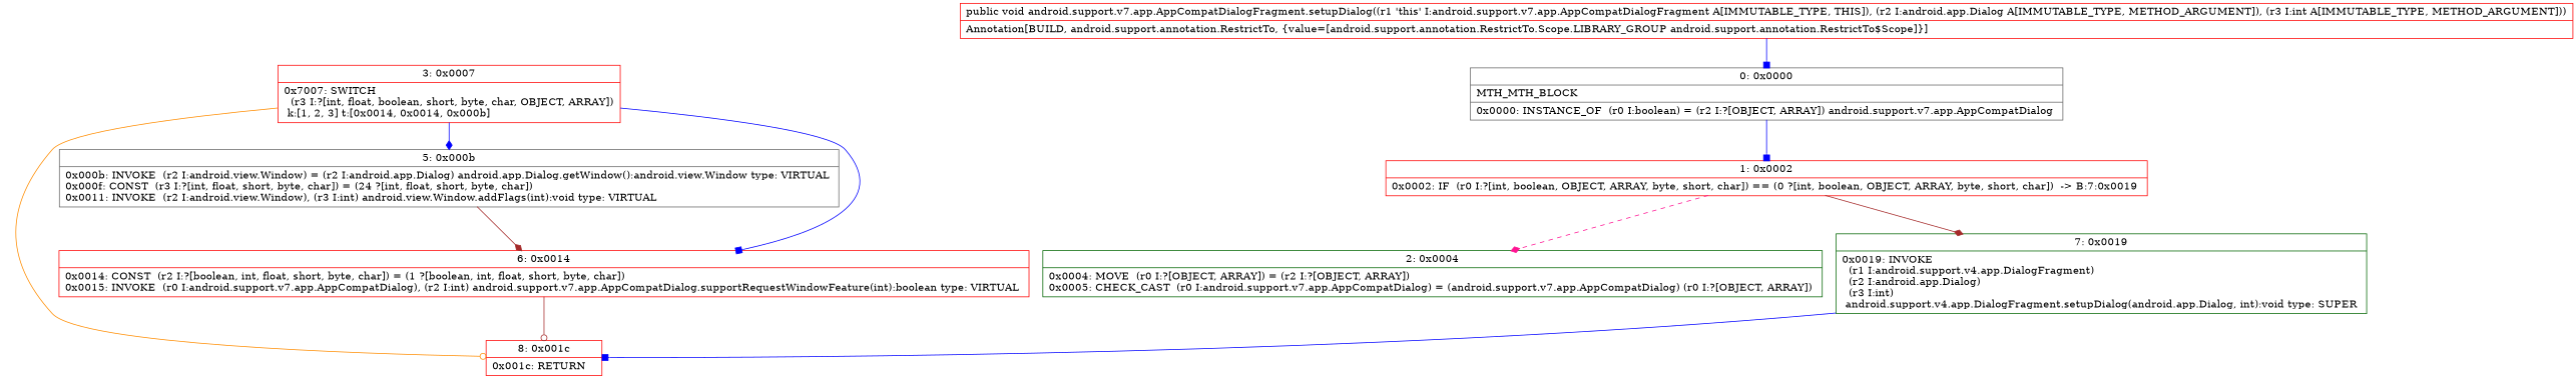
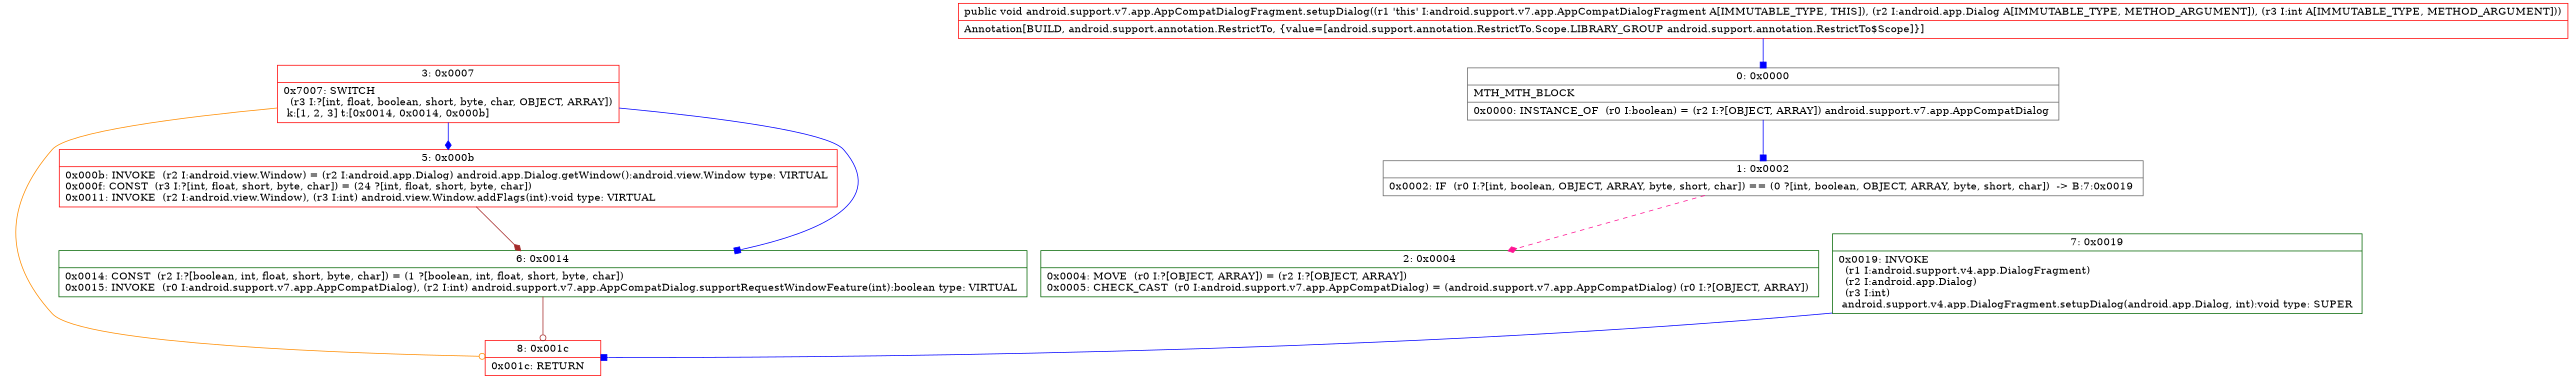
  digraph {
    node [color=red shape=record]
    edge [arrowhead=box color=blue]
    n1 [color=gray40 label="{0\:\ 0x0000|MTH_MTH_BLOCK\l|0x0000: INSTANCE_OF  (r0 I:boolean) = (r2 I:?[OBJECT, ARRAY]) android.support.v7.app.AppCompatDialog \l}"]
-   n2 [label="{1\:\ 0x0002|0x0002: IF  (r0 I:?[int, boolean, OBJECT, ARRAY, byte, short, char]) == (0 ?[int, boolean, OBJECT, ARRAY, byte, short, char])  \-\> B:7:0x0019 \l}"]
+   n2 [color=gray40 label="{1\:\ 0x0002|0x0002: IF  (r0 I:?[int, boolean, OBJECT, ARRAY, byte, short, char]) == (0 ?[int, boolean, OBJECT, ARRAY, byte, short, char])  \-\> B:7:0x0019 \l}"]
    n3 [color=darkgreen label="{2\:\ 0x0004|0x0004: MOVE  (r0 I:?[OBJECT, ARRAY]) = (r2 I:?[OBJECT, ARRAY]) \l0x0005: CHECK_CAST  (r0 I:android.support.v7.app.AppCompatDialog) = (android.support.v7.app.AppCompatDialog) (r0 I:?[OBJECT, ARRAY]) \l}"]
    n4 [color=darkgreen label="{7\:\ 0x0019|0x0019: INVOKE  \l  (r1 I:android.support.v4.app.DialogFragment)\l  (r2 I:android.app.Dialog)\l  (r3 I:int)\l android.support.v4.app.DialogFragment.setupDialog(android.app.Dialog, int):void type: SUPER \l}"]
    n5 [label="{8\:\ 0x001c|0x001c: RETURN   \l}"]
    n6 [label="{3\:\ 0x0007|0x7007: SWITCH  \l  (r3 I:?[int, float, boolean, short, byte, char, OBJECT, ARRAY])\l k:[1, 2, 3] t:[0x0014, 0x0014, 0x000b] \l}"]
-   n7 [color=gray40 label="{5\:\ 0x000b|0x000b: INVOKE  (r2 I:android.view.Window) = (r2 I:android.app.Dialog) android.app.Dialog.getWindow():android.view.Window type: VIRTUAL \l0x000f: CONST  (r3 I:?[int, float, short, byte, char]) = (24 ?[int, float, short, byte, char]) \l0x0011: INVOKE  (r2 I:android.view.Window), (r3 I:int) android.view.Window.addFlags(int):void type: VIRTUAL \l}"]
-   n8 [label="{6\:\ 0x0014|0x0014: CONST  (r2 I:?[boolean, int, float, short, byte, char]) = (1 ?[boolean, int, float, short, byte, char]) \l0x0015: INVOKE  (r0 I:android.support.v7.app.AppCompatDialog), (r2 I:int) android.support.v7.app.AppCompatDialog.supportRequestWindowFeature(int):boolean type: VIRTUAL \l}"]
+   n7 [label="{5\:\ 0x000b|0x000b: INVOKE  (r2 I:android.view.Window) = (r2 I:android.app.Dialog) android.app.Dialog.getWindow():android.view.Window type: VIRTUAL \l0x000f: CONST  (r3 I:?[int, float, short, byte, char]) = (24 ?[int, float, short, byte, char]) \l0x0011: INVOKE  (r2 I:android.view.Window), (r3 I:int) android.view.Window.addFlags(int):void type: VIRTUAL \l}"]
+   n8 [color=darkgreen label="{6\:\ 0x0014|0x0014: CONST  (r2 I:?[boolean, int, float, short, byte, char]) = (1 ?[boolean, int, float, short, byte, char]) \l0x0015: INVOKE  (r0 I:android.support.v7.app.AppCompatDialog), (r2 I:int) android.support.v7.app.AppCompatDialog.supportRequestWindowFeature(int):boolean type: VIRTUAL \l}"]
    n9 [label="{public void android.support.v7.app.AppCompatDialogFragment.setupDialog((r1 'this' I:android.support.v7.app.AppCompatDialogFragment A[IMMUTABLE_TYPE, THIS]), (r2 I:android.app.Dialog A[IMMUTABLE_TYPE, METHOD_ARGUMENT]), (r3 I:int A[IMMUTABLE_TYPE, METHOD_ARGUMENT]))  | Annotation[BUILD, android.support.annotation.RestrictTo, \{value=[android.support.annotation.RestrictTo.Scope.LIBRARY_GROUP android.support.annotation.RestrictTo$Scope]\}]\l}"]
    n1 -> n2
    n2 -> n3 [arrowhead=diamond color=deeppink style=dashed]
-   n2 -> n4 [arrowhead=diamond color=brown]
    n4 -> n5
    n6 -> n5 [arrowhead=odot color=darkorange]
    n6 -> n7 [arrowhead=diamond]
    n6 -> n8
    n7 -> n8 [arrowhead=diamond color=brown]
    n8 -> n5 [arrowhead=odot color=brown]
    n9 -> n1
  }
